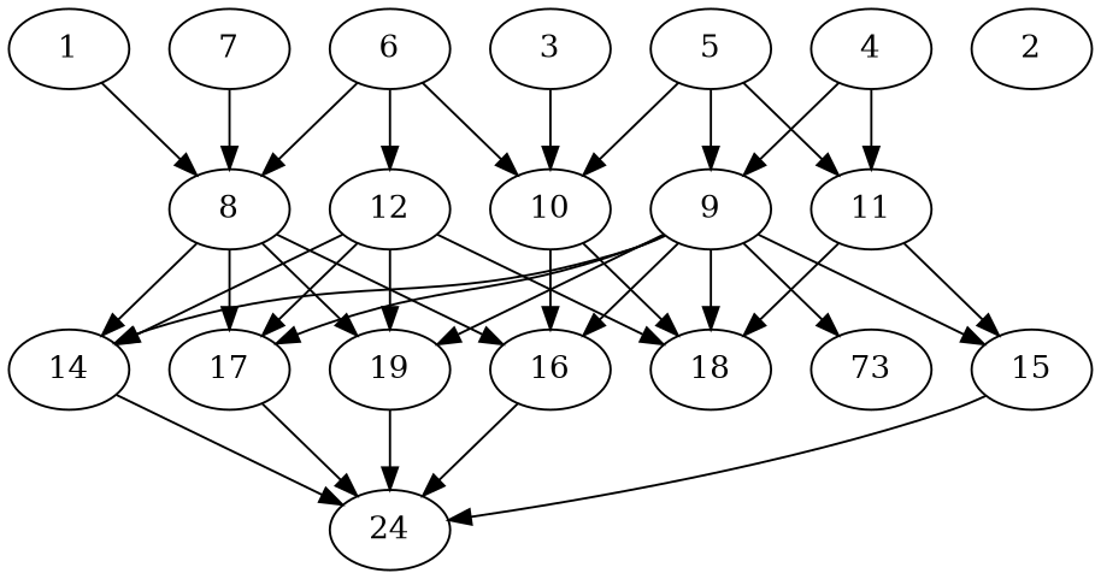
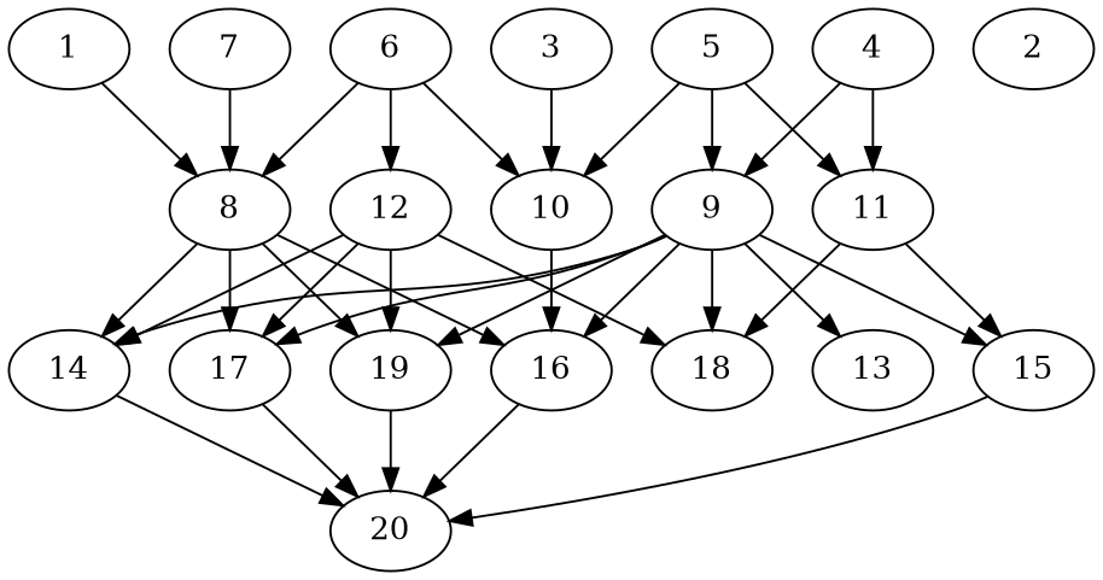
  digraph {
    node [alpha=0.20]
    1 [alpha=0.15 expect_size=24738816]
    8 [alpha=0.17 expect_size=52243456]
    14 [alpha=0.14 expect_size=36162560]
    16 [alpha=0.02 expect_size=13065216]
    17 [expect_size=46644224]
    19 [alpha=0.07 expect_size=47254528]
-   20 [alpha=0.03 expect_size=36386816 label=24]
+   20 [alpha=0.03 expect_size=36386816]
    15 [alpha=0.13 expect_size=45747200]
    2 [alpha=0.17 expect_size=14958592]
    3 [alpha=0.09 expect_size=37615616]
    10 [expect_size=41574400]
    18 [alpha=0.13 expect_size=7070720]
    4 [alpha=0.04 expect_size=39181312]
    9 [alpha=0.15 expect_size=31283200]
    11 [alpha=0.06 expect_size=35542016]
-   13 [alpha=0.07 expect_size=15492096 label=73]
+   13 [alpha=0.07 expect_size=15492096]
    5 [alpha=0.06 expect_size=34795520]
    6 [alpha=0.14 expect_size=41201664]
    12 [expect_size=22609920]
    7 [alpha=0.03 expect_size=18700288]
    1 -> 8
    8 -> 14
    8 -> 16
    8 -> 17
    8 -> 19
    14 -> 20
    16 -> 20
    17 -> 20
    19 -> 20
    15 -> 20
    3 -> 10
    10 -> 16
-   10 -> 18
    4 -> 9
    4 -> 11
    9 -> 14
    9 -> 16
    9 -> 17
    9 -> 19
    9 -> 15
    9 -> 18
    9 -> 13
    11 -> 15
    11 -> 18
    5 -> 10
    5 -> 9
    5 -> 11
    6 -> 8
    6 -> 10
    6 -> 12
    12 -> 14
    12 -> 17
    12 -> 19
    12 -> 18
    7 -> 8
  }
